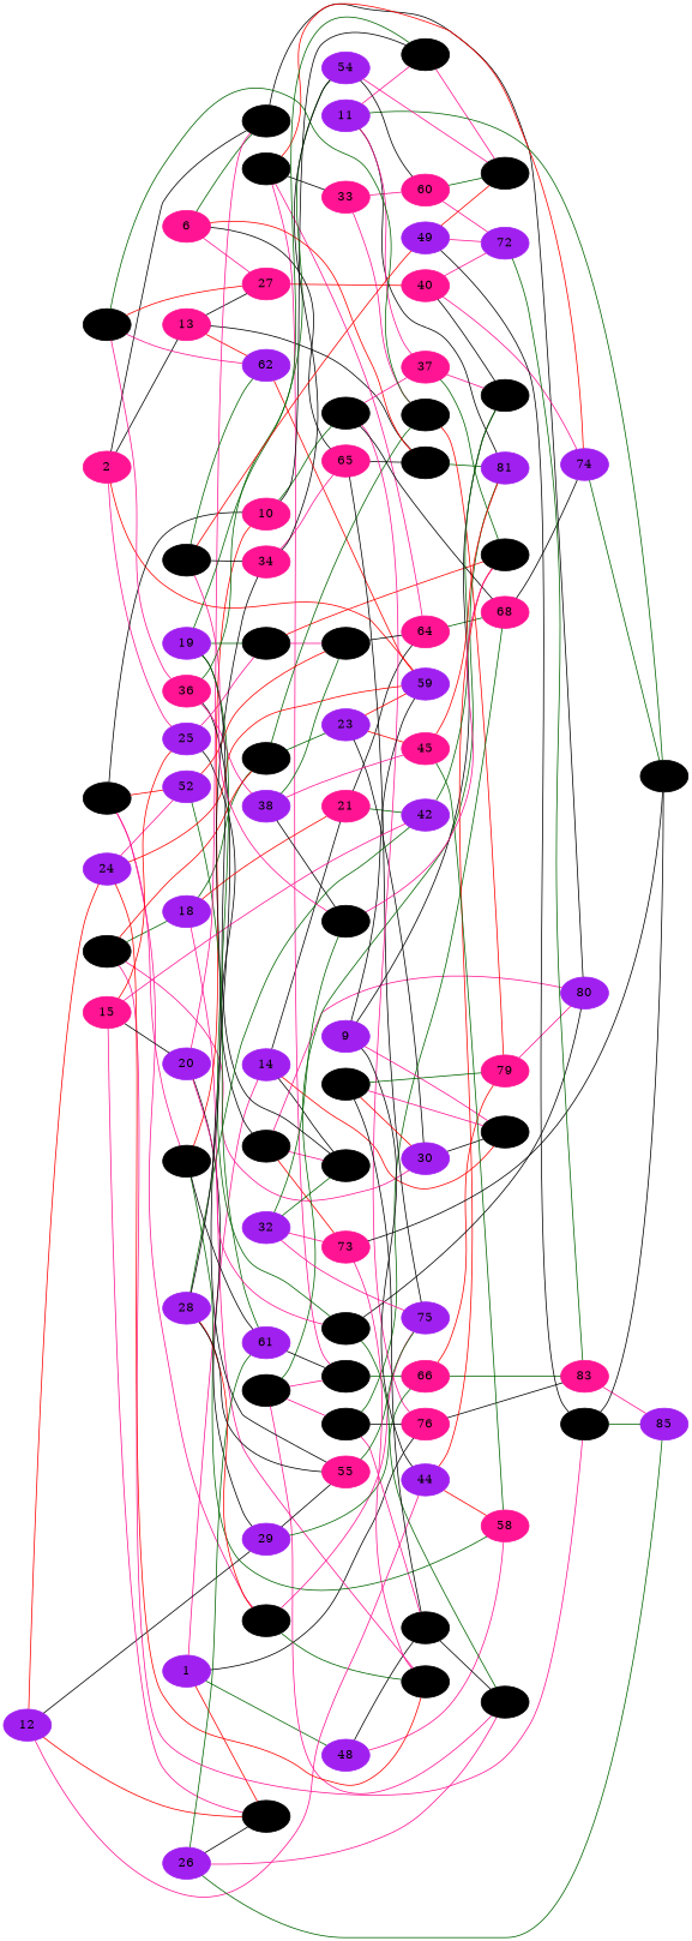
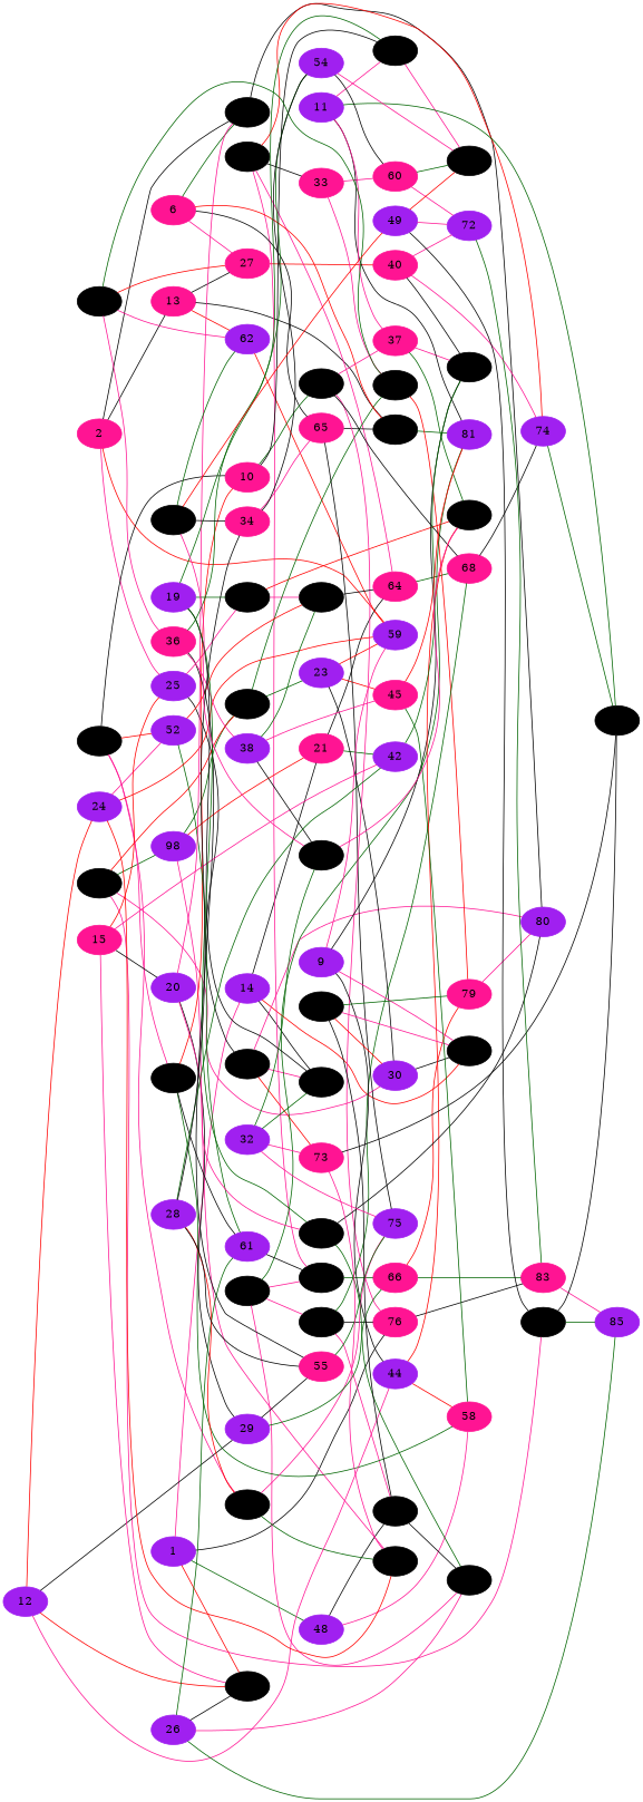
  graph {
    rankdir=LR
    node [color=black style=filled]
    edge [color=deeppink]
    1 [color=purple]
    14 [color=purple]
    48 [color=purple]
    76 [color=deeppink]
    89
    43
    21 [color=deeppink]
    57
    58 [color=deeppink]
    71
    83 [color=deeppink]
    2 [color=deeppink]
    13 [color=deeppink]
    25 [color=purple]
    46
    59 [color=purple]
    27 [color=deeppink]
    78
    62 [color=purple]
    53
    47
    80 [color=purple]
    33 [color=deeppink]
    3
    63
    64 [color=deeppink]
    74 [color=purple]
    70
    60 [color=deeppink]
    66 [color=deeppink]
    68 [color=deeppink]
    82
-   18 [color=purple]
+   18 [color=purple label=98]
    4
    22
    30 [color=purple]
    67
    84
    23 [color=purple]
    85 [color=purple]
    5
    50
    77
    81 [color=purple]
    6 [color=deeppink]
    65 [color=deeppink]
    40 [color=deeppink]
    75 [color=purple]
    7
    8
    10 [color=deeppink]
    41
    52 [color=purple]
    61 [color=purple]
    35
    69
    56
    9 [color=purple]
    44 [color=purple]
    86
    88
    37 [color=deeppink]
    87
    11 [color=purple]
    12 [color=purple]
    24 [color=purple]
    29 [color=purple]
    55 [color=deeppink]
    42 [color=purple]
    15 [color=deeppink]
    20 [color=purple]
    39
    16
    36 [color=deeppink]
    38 [color=purple]
    79 [color=deeppink]
    17
    19 [color=purple]
    54 [color=purple]
    45 [color=deeppink]
    73 [color=deeppink]
    26 [color=purple]
    72 [color=purple]
    28 [color=purple]
    34 [color=deeppink]
    31
    49 [color=purple]
    51
    32 [color=purple]
    1 -- 14
    1 -- 48 [color=darkgreen]
    1 -- 76 [color=black]
    1 -- 89 [color=red]
    14 -- 43 [color=red]
    14 -- 21 [color=black]
    14 -- 57 [color=black]
    48 -- 58
    48 -- 71 [color=black]
    76 -- 83 [color=black]
    21 -- 64 [color=black]
    21 -- 42 [color=darkgreen]
    71 -- 77 [color=black]
    83 -- 85
    2 -- 13 [color=black]
    2 -- 25
    2 -- 46 [color=black]
    2 -- 59 [color=red]
    13 -- 27 [color=black]
    13 -- 78 [color=black]
    13 -- 62 [color=red]
    25 -- 53
    25 -- 47 [color=black]
    46 -- 80 [color=black]
    27 -- 40 [color=red]
    78 -- 81 [color=darkgreen]
    62 -- 59 [color=red]
    53 -- 56
    53 -- 88 [color=red]
    47 -- 57
    47 -- 80
    47 -- 73 [color=red]
    33 -- 70
    33 -- 60
    3 -- 33 [color=black]
    3 -- 63
    3 -- 64
    3 -- 74 [color=red]
    63 -- 66 [color=darkgreen]
    64 -- 68 [color=darkgreen]
    74 -- 82 [color=darkgreen]
    70 -- 79 [color=red]
    60 -- 87 [color=darkgreen]
    60 -- 72
    66 -- 83 [color=darkgreen]
    66 -- 79 [color=red]
    68 -- 74 [color=black]
    18 -- 21 [color=red]
    18 -- 22 [color=darkgreen]
    18 -- 84
    4 -- 18 [color=darkgreen]
    4 -- 22 [color=red]
    4 -- 30
    4 -- 67
    22 -- 70 [color=darkgreen]
    22 -- 23 [color=darkgreen]
    30 -- 43 [color=black]
    67 -- 82 [color=black]
    67 -- 85 [color=darkgreen]
    23 -- 59 [color=red]
    23 -- 30 [color=black]
    23 -- 45 [color=red]
    5 -- 63
    5 -- 50
    5 -- 77
    5 -- 81 [color=darkgreen]
    50 -- 76 [color=black]
    50 -- 71
    50 -- 68 [color=darkgreen]
    6 -- 46 [color=darkgreen]
    6 -- 27
    6 -- 78 [color=red]
    6 -- 65 [color=black]
    65 -- 78 [color=black]
    65 -- 75 [color=black]
    40 -- 74
    40 -- 86 [color=black]
    40 -- 72
    7 -- 8
    7 -- 10 [color=black]
    7 -- 41
    7 -- 52 [color=red]
    8 -- 58 [color=darkgreen]
    8 -- 10 [color=red]
    8 -- 61 [color=black]
    10 -- 35 [color=darkgreen]
    10 -- 69 [color=black]
    41 -- 84 [color=darkgreen]
    41 -- 75
    52 -- 61 [color=darkgreen]
    52 -- 56 [color=red]
    61 -- 63 [color=black]
    35 -- 76
    35 -- 68 [color=black]
    35 -- 37
    69 -- 87
    56 -- 64 [color=black]
    9 -- 43
-   9 -- 59 [color=black]
+   9 -- 59
    9 -- 44 [color=black]
    9 -- 86 [color=black]
    44 -- 58 [color=red]
    44 -- 88 [color=red]
    37 -- 86
    37 -- 88 [color=darkgreen]
    11 -- 82 [color=darkgreen]
    11 -- 81 [color=black]
    11 -- 69
    11 -- 37
    12 -- 89 [color=red]
    12 -- 44
    12 -- 24 [color=red]
    12 -- 29 [color=black]
    24 -- 59 [color=red]
    24 -- 84 [color=red]
    24 -- 52
    29 -- 66 [color=darkgreen]
    29 -- 55 [color=black]
    55 -- 75 [color=darkgreen]
    42 -- 86 [color=darkgreen]
    15 -- 89
    15 -- 25 [color=red]
    15 -- 42
    15 -- 20 [color=black]
    20 -- 46
    20 -- 29 [color=black]
    20 -- 39
    39 -- 80 [color=black]
    39 -- 77 [color=darkgreen]
    16 -- 27 [color=red]
    16 -- 62
    16 -- 70 [color=darkgreen]
    16 -- 36
    36 -- 69 [color=darkgreen]
    36 -- 55 [color=black]
    36 -- 38
    38 -- 56 [color=darkgreen]
    38 -- 45
    38 -- 51 [color=black]
    79 -- 80
    17 -- 43
    17 -- 71 [color=black]
    17 -- 30 [color=red]
    17 -- 79 [color=darkgreen]
    19 -- 57 [color=black]
    19 -- 53 [color=darkgreen]
    19 -- 39 [color=darkgreen]
    19 -- 54 [color=darkgreen]
    54 -- 60 [color=black]
    54 -- 87
    45 -- 58 [color=darkgreen]
    45 -- 81 [color=red]
    73 -- 82 [color=black]
    73 -- 84
    26 -- 89 [color=black]
    26 -- 85 [color=darkgreen]
    26 -- 77
    26 -- 61 [color=darkgreen]
    72 -- 83 [color=darkgreen]
    28 -- 41 [color=red]
    28 -- 55 [color=black]
    28 -- 42 [color=darkgreen]
    28 -- 34 [color=black]
    34 -- 65
    34 -- 54 [color=black]
    31 -- 62 [color=darkgreen]
    31 -- 34 [color=black]
    31 -- 49 [color=red]
    31 -- 51
    49 -- 67 [color=black]
    49 -- 87 [color=red]
    49 -- 72
    51 -- 88
    32 -- 57 [color=darkgreen]
    32 -- 75
    32 -- 73
    32 -- 51 [color=darkgreen]
  }
